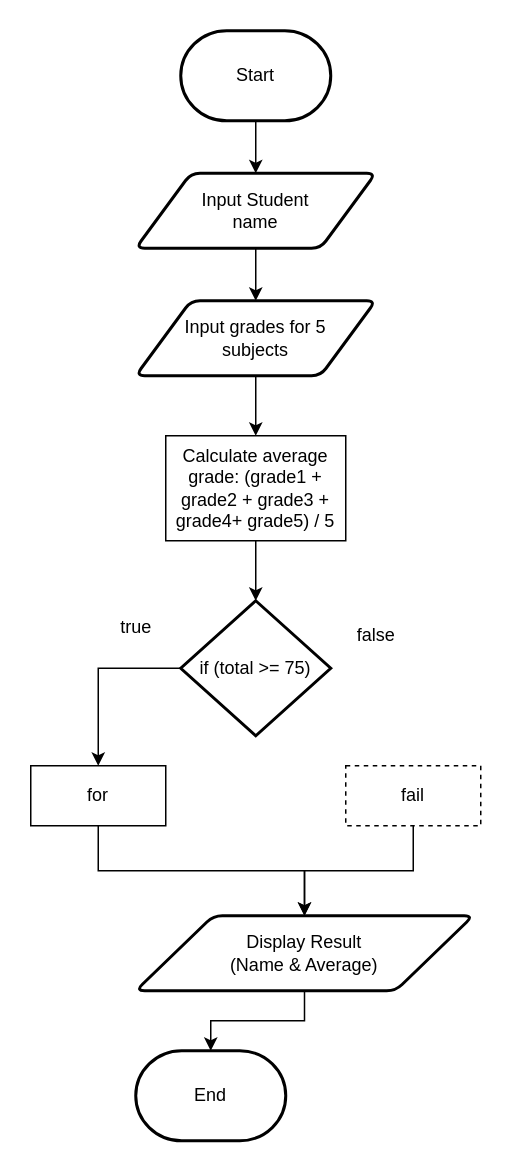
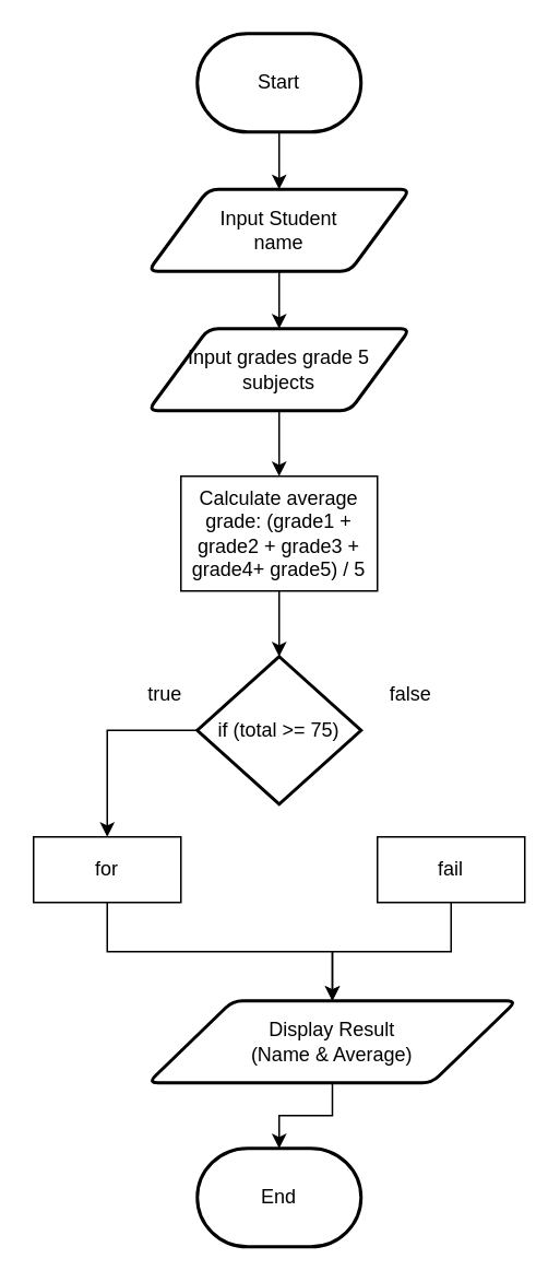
  <mxCell id="0" />
  <mxCell id="1" parent="0" />
  <mxCell id="2" style="edgeStyle=orthogonalEdgeStyle;rounded=0;orthogonalLoop=1;jettySize=auto;html=1;entryX=0.5;entryY=0;entryDx=0;entryDy=0;" edge="1" parent="1" source="3" target="6"><mxGeometry relative="1" as="geometry" /></mxCell>
  <mxCell id="3" value="Start" style="strokeWidth=2;html=1;shape=mxgraph.flowchart.terminator;whiteSpace=wrap;" vertex="1" parent="1"><mxGeometry x="120" y="20" width="100" height="60" as="geometry" /></mxCell>
- <mxCell id="4" value="End" style="strokeWidth=2;html=1;shape=mxgraph.flowchart.terminator;whiteSpace=wrap;" vertex="1" parent="1"><mxGeometry x="90" y="700" width="100" height="60" as="geometry" /></mxCell>
+ <mxCell id="4" value="End" style="strokeWidth=2;html=1;shape=mxgraph.flowchart.terminator;whiteSpace=wrap;" vertex="1" parent="1"><mxGeometry x="120" y="700" width="100" height="60" as="geometry" /></mxCell>
  <mxCell id="5" style="edgeStyle=orthogonalEdgeStyle;rounded=0;orthogonalLoop=1;jettySize=auto;html=1;entryX=0.5;entryY=0;entryDx=0;entryDy=0;" edge="1" parent="1" source="6" target="8"><mxGeometry relative="1" as="geometry" /></mxCell>
  <mxCell id="6" value="Input Student&lt;br&gt;name" style="shape=parallelogram;html=1;strokeWidth=2;perimeter=parallelogramPerimeter;whiteSpace=wrap;rounded=1;arcSize=12;size=0.23;" vertex="1" parent="1"><mxGeometry x="90" y="115" width="160" height="50" as="geometry" /></mxCell>
  <mxCell id="7" style="edgeStyle=orthogonalEdgeStyle;rounded=0;orthogonalLoop=1;jettySize=auto;html=1;entryX=0.5;entryY=0;entryDx=0;entryDy=0;" edge="1" parent="1" source="8" target="9"><mxGeometry relative="1" as="geometry" /></mxCell>
- <mxCell id="8" value="Input grades for 5&lt;br&gt;subjects" style="shape=parallelogram;html=1;strokeWidth=2;perimeter=parallelogramPerimeter;whiteSpace=wrap;rounded=1;arcSize=12;size=0.23;" vertex="1" parent="1"><mxGeometry x="90" y="200" width="160" height="50" as="geometry" /></mxCell>
+ <mxCell id="8" value="Input grades grade 5&lt;br&gt;subjects" style="shape=parallelogram;html=1;strokeWidth=2;perimeter=parallelogramPerimeter;whiteSpace=wrap;rounded=1;arcSize=12;size=0.23;" vertex="1" parent="1"><mxGeometry x="90" y="200" width="160" height="50" as="geometry" /></mxCell>
  <mxCell id="9" value="Calculate average grade: (grade1 + grade2 + grade3 + grade4+ grade5) / 5" style="rounded=0;whiteSpace=wrap;html=1;" vertex="1" parent="1"><mxGeometry x="110" y="290" width="120" height="70" as="geometry" /></mxCell>
  <mxCell id="10" style="edgeStyle=orthogonalEdgeStyle;rounded=0;orthogonalLoop=1;jettySize=auto;html=1;entryX=0.5;entryY=0;entryDx=0;entryDy=0;" edge="1" parent="1" source="11" target="16"><mxGeometry relative="1" as="geometry" /></mxCell>
  <mxCell id="11" value="if (total &amp;gt;= 75)" style="strokeWidth=2;html=1;shape=mxgraph.flowchart.decision;whiteSpace=wrap;" vertex="1" parent="1"><mxGeometry x="120" y="400" width="100" height="90" as="geometry" /></mxCell>
  <mxCell id="12" style="edgeStyle=orthogonalEdgeStyle;rounded=0;orthogonalLoop=1;jettySize=auto;html=1;entryX=0.5;entryY=0;entryDx=0;entryDy=0;entryPerimeter=0;" edge="1" parent="1" source="9" target="11"><mxGeometry relative="1" as="geometry" /></mxCell>
  <mxCell id="13" style="edgeStyle=orthogonalEdgeStyle;rounded=0;orthogonalLoop=1;jettySize=auto;html=1;entryX=0.5;entryY=0;entryDx=0;entryDy=0;" edge="1" parent="1" source="14" target="19"><mxGeometry relative="1" as="geometry"><mxPoint x="210" y="530" as="targetPoint" /></mxGeometry></mxCell>
- <mxCell id="14" value="fail" style="rounded=0;whiteSpace=wrap;html=1;dashed=1;" vertex="1" parent="1"><mxGeometry x="230" y="510" width="90" height="40" as="geometry" /></mxCell>
+ <mxCell id="14" value="fail" style="rounded=0;whiteSpace=wrap;html=1;" vertex="1" parent="1"><mxGeometry x="230" y="510" width="90" height="40" as="geometry" /></mxCell>
  <mxCell id="15" style="edgeStyle=orthogonalEdgeStyle;rounded=0;orthogonalLoop=1;jettySize=auto;html=1;entryX=0.5;entryY=0;entryDx=0;entryDy=0;" edge="1" parent="1" source="16" target="19"><mxGeometry relative="1" as="geometry" /></mxCell>
  <mxCell id="16" value="for" style="rounded=0;whiteSpace=wrap;html=1;" vertex="1" parent="1"><mxGeometry x="20" y="510" width="90" height="40" as="geometry" /></mxCell>
- <mxCell id="17" value="true" style="text;html=1;align=center;verticalAlign=middle;resizable=0;points=[];autosize=1;strokeColor=none;fillColor=none;" vertex="1" parent="1"><mxGeometry x="70" y="403" width="40" height="30" as="geometry" /></mxCell>
+ <mxCell id="17" value="true" style="text;html=1;align=center;verticalAlign=middle;resizable=0;points=[];autosize=1;strokeColor=none;fillColor=none;" vertex="1" parent="1"><mxGeometry x="80" y="408" width="40" height="30" as="geometry" /></mxCell>
  <mxCell id="18" value="false" style="text;html=1;align=center;verticalAlign=middle;resizable=0;points=[];autosize=1;strokeColor=none;fillColor=none;" vertex="1" parent="1"><mxGeometry x="225" y="408" width="50" height="30" as="geometry" /></mxCell>
  <mxCell id="19" value="Display Result&lt;br&gt;(Name &amp;amp; Average)" style="shape=parallelogram;html=1;strokeWidth=2;perimeter=parallelogramPerimeter;whiteSpace=wrap;rounded=1;arcSize=12;size=0.23;" vertex="1" parent="1"><mxGeometry x="90" y="610" width="225" height="50" as="geometry" /></mxCell>
  <mxCell id="20" style="edgeStyle=orthogonalEdgeStyle;rounded=0;orthogonalLoop=1;jettySize=auto;html=1;entryX=0.5;entryY=0;entryDx=0;entryDy=0;entryPerimeter=0;" edge="1" parent="1" source="19" target="4"><mxGeometry relative="1" as="geometry" /></mxCell>
